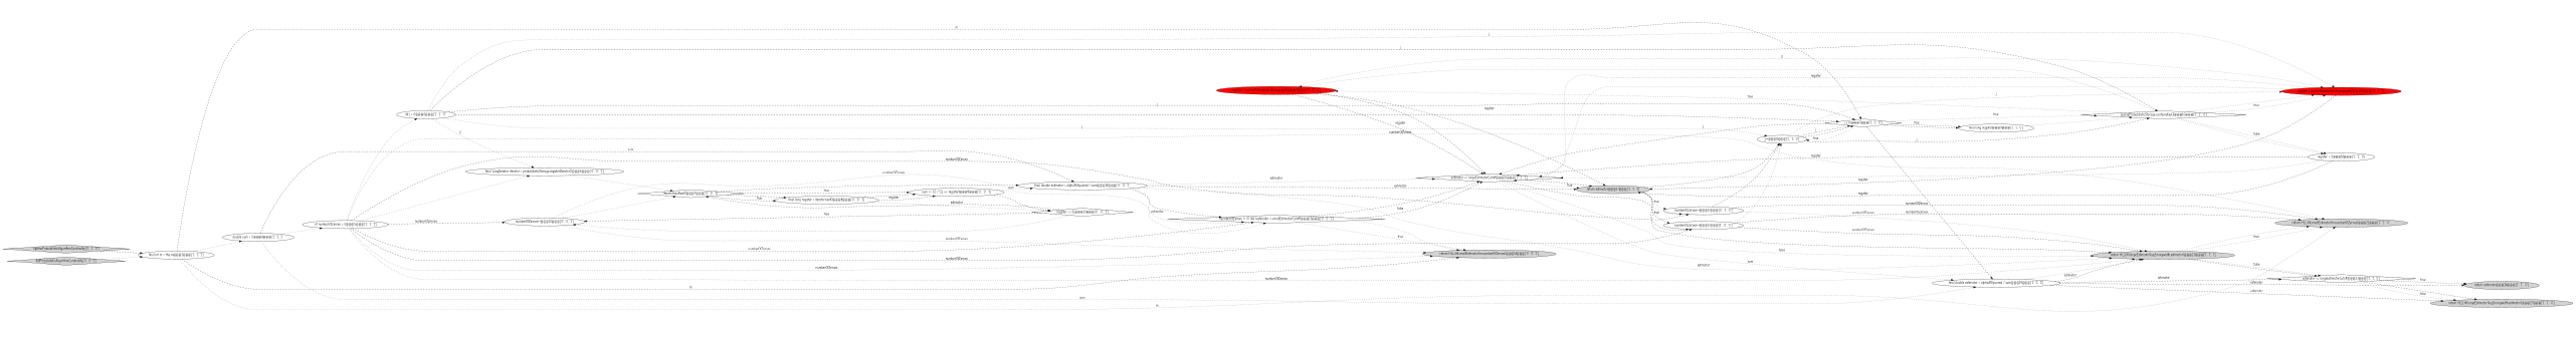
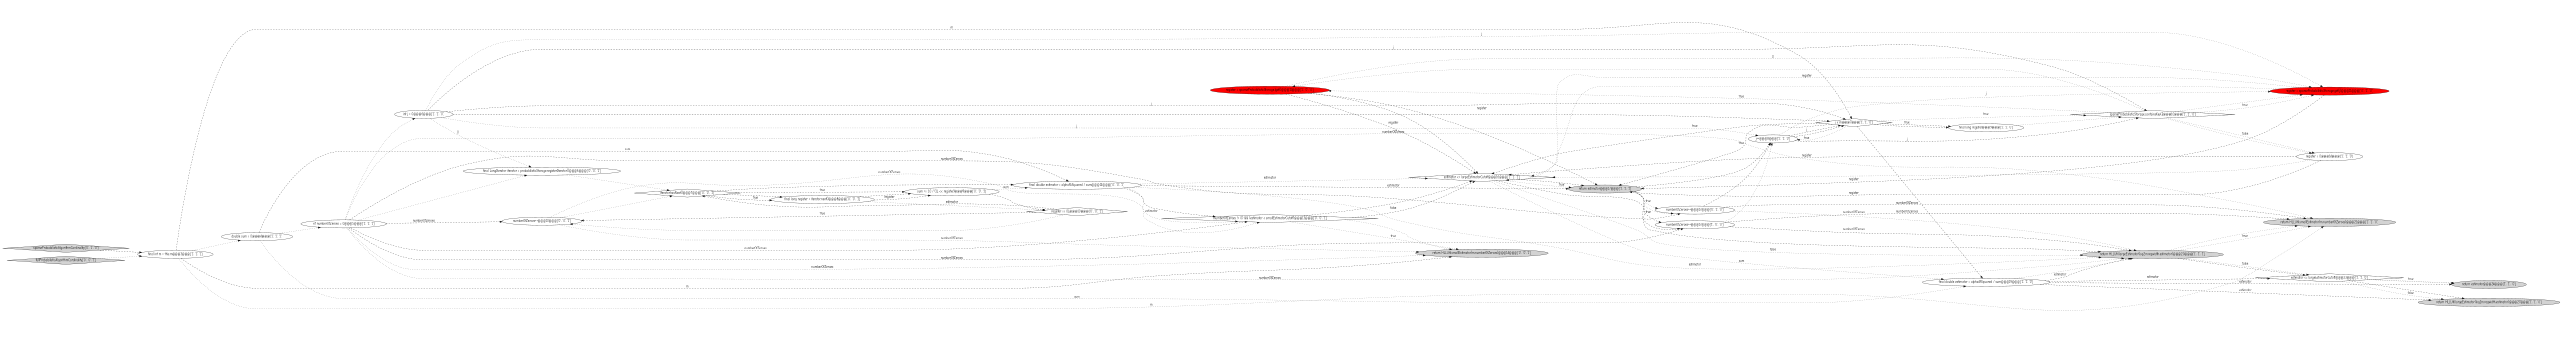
  digraph {
    fontname="Comic Neue"
    rankdir=LR
    node [fillcolor=white fontname="Comic Neue" shape=ellipse style=filled]
    edge [fontname="Comic Neue" style=dashed]
    n1 [fillcolor=red label="register = sparseProbabilisticStorage.lget()@@@11@@@['1', '0', '0']"]
    n2 [label="estimator <= largeEstimatorCutoff@@@16@@@['1', '1', '1']" shape=diamond]
    n3 [fillcolor=red label="register = sparseProbabilisticStorage.get(j)@@@11@@@['0', '1', '0']"]
    n4 [fillcolor=lightgray label="return estimator@@@17@@@['1', '1', '1']"]
    n5 [label="final double estimator = alphaMSquared / sum@@@19@@@['1', '1', '0']"]
    n6 [fillcolor=lightgray label="return HLLUtil.largeEstimator(log2m,regwidth,estimator)@@@20@@@['1', '1', '1']"]
    n7 [label="j++@@@8@@@['1', '1', '0']"]
    n8 [label="numberOfZeroes++@@@17@@@['0', '1', '0']"]
    n9 [label="numberOfZeroes++@@@17@@@['1', '0', '0']"]
    n10 [fillcolor=lightgray label="return estimator@@@24@@@['1', '1', '0']"]
    n11 [fillcolor=lightgray label="return HLLUtil.largeEstimator(log2m,regwidth,estimator)@@@27@@@['1', '1', '0']"]
    n12 [label="estimator <= largeEstimatorCutoff@@@23@@@['1', '1', '0']" shape=diamond]
    n13 [fillcolor=lightgray label="return HLLUtil.smallEstimator(m,numberOfZeroes)@@@21@@@['1', '1', '0']"]
    n14 [label="numberOfZeroes++@@@10@@@['0', '0', '1']"]
    n15 [fillcolor=lightgray label="return HLLUtil.smallEstimator(m,numberOfZeroes)@@@14@@@['0', '0', '1']"]
    n16 [label="iterator.hasNext()@@@7@@@['0', '0', '1']" shape=diamond]
    n17 [label="(numberOfZeroes != 0) && (estimator < smallEstimatorCutoff)@@@13@@@['0', '0', '1']" shape=diamond]
    n18 [label="final double estimator = alphaMSquared / sum@@@12@@@['0', '0', '1']"]
    n19 [label="sum += 1.0 / (1L << register)@@@9@@@['0', '0', '1']"]
    n20 [label="final long register = iterator.next()@@@8@@@['0', '0', '1']"]
    n21 [label="register = 0@@@14@@@['1', '1', '0']"]
    n22 [label="j < m@@@7@@@['1', '1', '0']" shape=diamond]
    n23 [label="sparseProbabilisticStorage.containsKey(j)@@@10@@@['1', '1', '0']" shape=diamond]
    n24 [label="final long register@@@9@@@['1', '1', '0']"]
    n25 [label="double sum = 0@@@4@@@['1', '1', '1']"]
    n26 [label="int numberOfZeroes = 0@@@5@@@['1', '1', '1']"]
    n27 [label="int j = 0@@@6@@@['1', '1', '0']"]
    n28 [label="final LongIterator iterator = probabilisticStorage.registerIterator()@@@6@@@['0', '0', '1']"]
    n29 [label="final int m = this.m@@@3@@@['1', '1', '1']"]
    n30 [fillcolor=lightgray label="sparseProbabilisticAlgorithmCardinality['0', '1', '0']" shape=diamond]
    n31 [label="register == 0L@@@10@@@['0', '0', '1']" shape=diamond]
    n32 [fillcolor=lightgray label="fullProbabilisticAlgorithmCardinality['0', '0', '1']" shape=diamond]
    n1 -> n2
    n1 -> n2 [label=register]
    n1 -> n3 [label=0 style=dotted]
    n1 -> n4 [label=register]
    n2 -> n4 [label=true style=dotted]
    n2 -> n4
    n2 -> n5 [label=sum style=dotted]
    n2 -> n6
    n2 -> n6 [label=false style=dotted]
    n3 -> n2 [label=register style=dotted]
    n3 -> n2 [style=dotted]
    n3 -> n4 [label=register]
    n4 -> n7
    n4 -> n8 [label=true style=dotted]
    n4 -> n8 [style=dotted]
    n4 -> n9
    n4 -> n9 [label=true]
    n5 -> n6 [style=dotted]
    n5 -> n6 [label=estimator]
    n5 -> n10 [label=estimator]
    n5 -> n11 [label=estimator]
    n5 -> n12 [label=estimator]
    n6 -> n12 [label=false style=dotted]
    n6 -> n12
    n6 -> n13 [label=true style=dotted]
    n6 -> n13 [style=dotted]
    n7 -> n3 [label=j style=dotted]
    n7 -> n22 [label=j]
    n7 -> n22
    n7 -> n23 [label=j]
    n8 -> n6 [label=numberOfZeroes style=dotted]
    n8 -> n7
    n8 -> n13 [label=numberOfZeroes]
    n9 -> n6 [label=numberOfZeroes]
    n9 -> n7 [style=dotted]
    n9 -> n13 [label=numberOfZeroes]
    n12 -> n10 [label=true style=dotted]
    n12 -> n10 [style=dotted]
    n12 -> n11
    n12 -> n11 [label=false style=dotted]
    n14 -> n15 [label=numberOfZeroes style=dotted]
    n14 -> n16 [style=dotted]
    n14 -> n17 [label=numberOfZeroes style=dotted]
    n16 -> n18
    n16 -> n19 [label=true]
    n16 -> n20 [label=true]
    n16 -> n20
    n17 -> n2
    n17 -> n2 [label=false]
    n17 -> n15 [label=true style=dotted]
    n17 -> n15 [style=dotted]
    n18 -> n2 [label=estimator style=dotted]
    n18 -> n4 [label=estimator]
    n18 -> n6 [label=estimator style=dotted]
    n18 -> n17
    n18 -> n17 [label=estimator style=dotted]
    n19 -> n18 [label=sum style=dotted]
    n19 -> n31
    n20 -> n19 [label=register]
    n20 -> n19
    n20 -> n31 [label=estimator style=dotted]
    n21 -> n2 [label=register]
    n21 -> n2 [style=dotted]
    n21 -> n4 [label=register]
-   n22 -> n2 [label=j]
+   n22 -> n2 [label=true]
+   n22 -> n4 [label=true]
    n22 -> n5
    n22 -> n7 [label=true style=dotted]
    n22 -> n23 [label=true style=dotted]
    n22 -> n24 [label=true]
    n22 -> n24
    n23 -> n1 [style=dotted]
    n23 -> n1 [label=true style=dotted]
    n23 -> n3 [style=dotted]
    n23 -> n3 [label=true style=dotted]
    n23 -> n21 [label=false style=dotted]
    n23 -> n21 [style=dotted]
    n24 -> n23 [style=dotted]
    n25 -> n5 [label=sum style=dotted]
    n25 -> n18 [label=sum]
    n25 -> n26 [style=dotted]
    n26 -> n6 [label=numberOfZeroes style=dotted]
    n26 -> n8 [label=numberOfZeroes]
    n26 -> n9 [label=numberOfZeroes]
    n26 -> n13 [label=numberOfZeroes style=dotted]
    n26 -> n14 [label=numberOfZeroes]
    n26 -> n15 [label=numberOfZeroes style=dotted]
    n26 -> n17 [label=numberOfZeroes]
    n26 -> n27 [style=dotted]
    n26 -> n28 [style=dotted]
    n27 -> n3 [label=j style=dotted]
    n27 -> n7 [label=j style=dotted]
    n27 -> n22 [label=j]
    n27 -> n22
    n27 -> n23 [label=j]
    n27 -> n28 [label=0 style=dotted]
    n28 -> n16 [style=dotted]
    n29 -> n13 [label=m style=dotted]
    n29 -> n15 [label=m]
    n29 -> n22 [label=m]
    n29 -> n25 [style=dotted]
    n30 -> n29
    n31 -> n14 [label=true]
    n31 -> n14 [style=dotted]
    n31 -> n16
    n32 -> n29 [style=dotted]
  }
